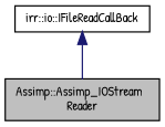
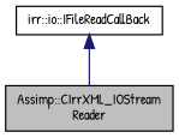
  digraph {
    fontname="Patrick Hand"
    node [color=black fontname="Patrick Hand" fontsize=10 shape=record style=filled]
-   n1 [fillcolor=grey75 fontcolor=black height=0.2 label="Assimp::Assimp_IOStream\lReader" width=0.4]
+   n1 [fillcolor=grey75 fontcolor=black height=0.2 label="Assimp::CIrrXML_IOStream\lReader" width=0.4]
    n2 [fillcolor=white height=0.2 label="irr::io::IFileReadCallBack" width=0.4]
    n2 -> n1 [color=midnightblue dir=back fontname="Patrick Hand" fontsize=10 labelfontname=Helvetica labelfontsize=10 style=solid]
  }
